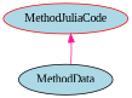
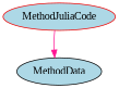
  digraph {
    fontname="Liberation Serif"
    node [style=filled fillcolor=lightblue fontname="Liberation Serif"]
    n1 [color=red2 label=MethodJuliaCode shape=oval]
    MethodData
-   MethodData -> n1 [color=deeppink style=solid fontname="Liberation Serif"]
+   n1 -> MethodData [color=deeppink style=solid fontname="Liberation Serif"]
  }
